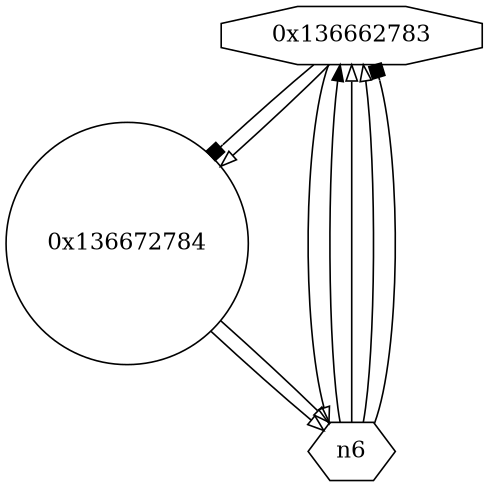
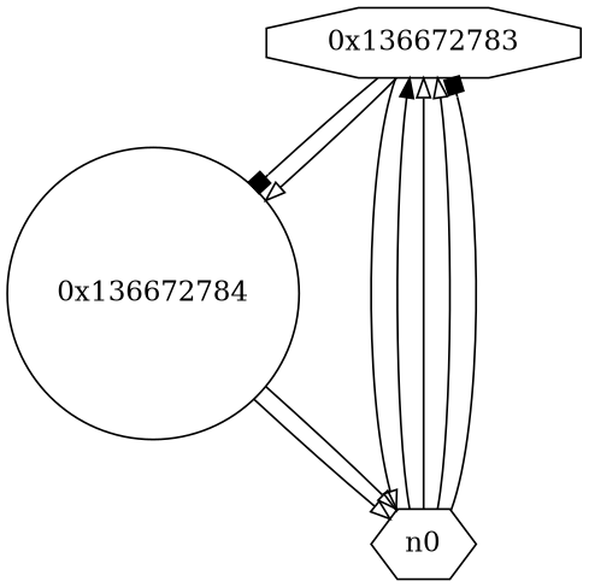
  digraph {
    edge [arrowhead=onormal]
-   n1 [label="0x136662783" shape=octagon]
+   n1 [label="0x136672783" shape=octagon]
    n2 [label="0x136672784" shape=circle]
-   n0 [shape=hexagon label=n6]
+   n0 [shape=hexagon]
    n1 -> n2 [arrowhead=box]
    n1 -> n2
    n1 -> n0
    n2 -> n0
    n2 -> n0
    n0 -> n1 [arrowhead=normal]
    n0 -> n1
    n0 -> n1
    n0 -> n1 [arrowhead=box]
  }
